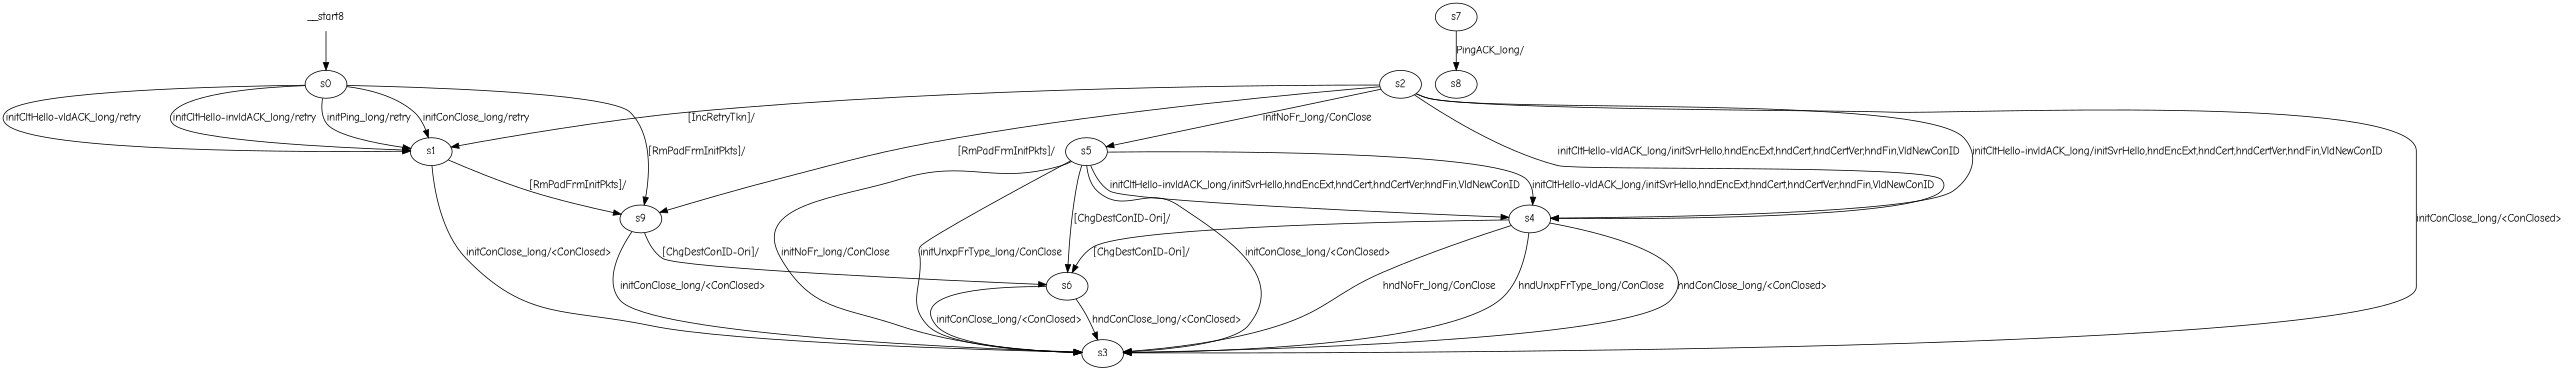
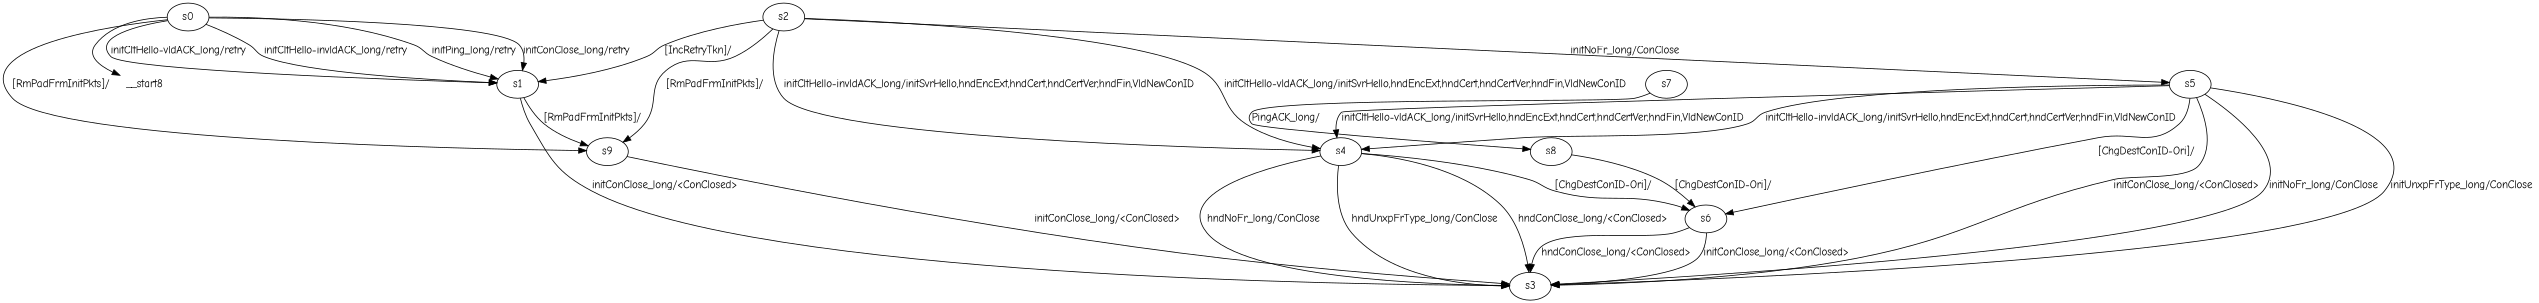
  digraph {
    fontname="Comic Neue"
    node [fontname="Comic Neue"]
    edge [fontname="Comic Neue"]
    n1 [label=s0]
    n2 [label=s1]
    n3 [label=s9]
    n4 [label=s3]
    n5 [label=s2]
    n6 [label=s4]
    n7 [label=s5]
    n8 [label=s6]
    n9 [label=s7]
    n10 [label=s8]
    n11 [label=__start8 shape=none]
    n1 -> n2 [label="initPing_long/retry "]
    n1 -> n2 [label="initConClose_long/retry "]
    n1 -> n2 [label="initCltHello-vldACK_long/retry "]
    n1 -> n2 [label="initCltHello-invldACK_long/retry "]
    n1 -> n3 [label="[RmPadFrmInitPkts]/ "]
    n2 -> n3 [label="[RmPadFrmInitPkts]/ "]
    n2 -> n4 [label="initConClose_long/<ConClosed> "]
    n3 -> n4 [label="initConClose_long/<ConClosed> "]
    n5 -> n2 [label="[IncRetryTkn]/ "]
    n5 -> n3 [label="[RmPadFrmInitPkts]/ "]
-   n5 -> n4 [label="initConClose_long/<ConClosed> "]
    n5 -> n6 [label="initCltHello-vldACK_long/initSvrHello,hndEncExt,hndCert,hndCertVer,hndFin,VldNewConID "]
    n5 -> n6 [label="initCltHello-invldACK_long/initSvrHello,hndEncExt,hndCert,hndCertVer,hndFin,VldNewConID "]
    n5 -> n7 [label="initNoFr_long/ConClose "]
    n6 -> n4 [label="hndNoFr_long/ConClose "]
    n6 -> n4 [label="hndUnxpFrType_long/ConClose "]
    n6 -> n4 [label="hndConClose_long/<ConClosed> "]
    n6 -> n8 [label="[ChgDestConID-Ori]/ "]
    n7 -> n4 [label="initConClose_long/<ConClosed> "]
    n7 -> n4 [label="initNoFr_long/ConClose "]
    n7 -> n4 [label="initUnxpFrType_long/ConClose "]
    n7 -> n6 [label="initCltHello-vldACK_long/initSvrHello,hndEncExt,hndCert,hndCertVer,hndFin,VldNewConID "]
    n7 -> n6 [label="initCltHello-invldACK_long/initSvrHello,hndEncExt,hndCert,hndCertVer,hndFin,VldNewConID "]
    n7 -> n8 [label="[ChgDestConID-Ori]/ "]
    n8 -> n4 [label="initConClose_long/<ConClosed> "]
    n8 -> n4 [label="hndConClose_long/<ConClosed> "]
    n9 -> n10 [label="PingACK_long/ "]
-   n3 -> n8 [label="[ChgDestConID-Ori]/ "]
-   n11 -> n1
+   n10 -> n8 [label="[ChgDestConID-Ori]/ "]
+   n1 -> n11
  }
